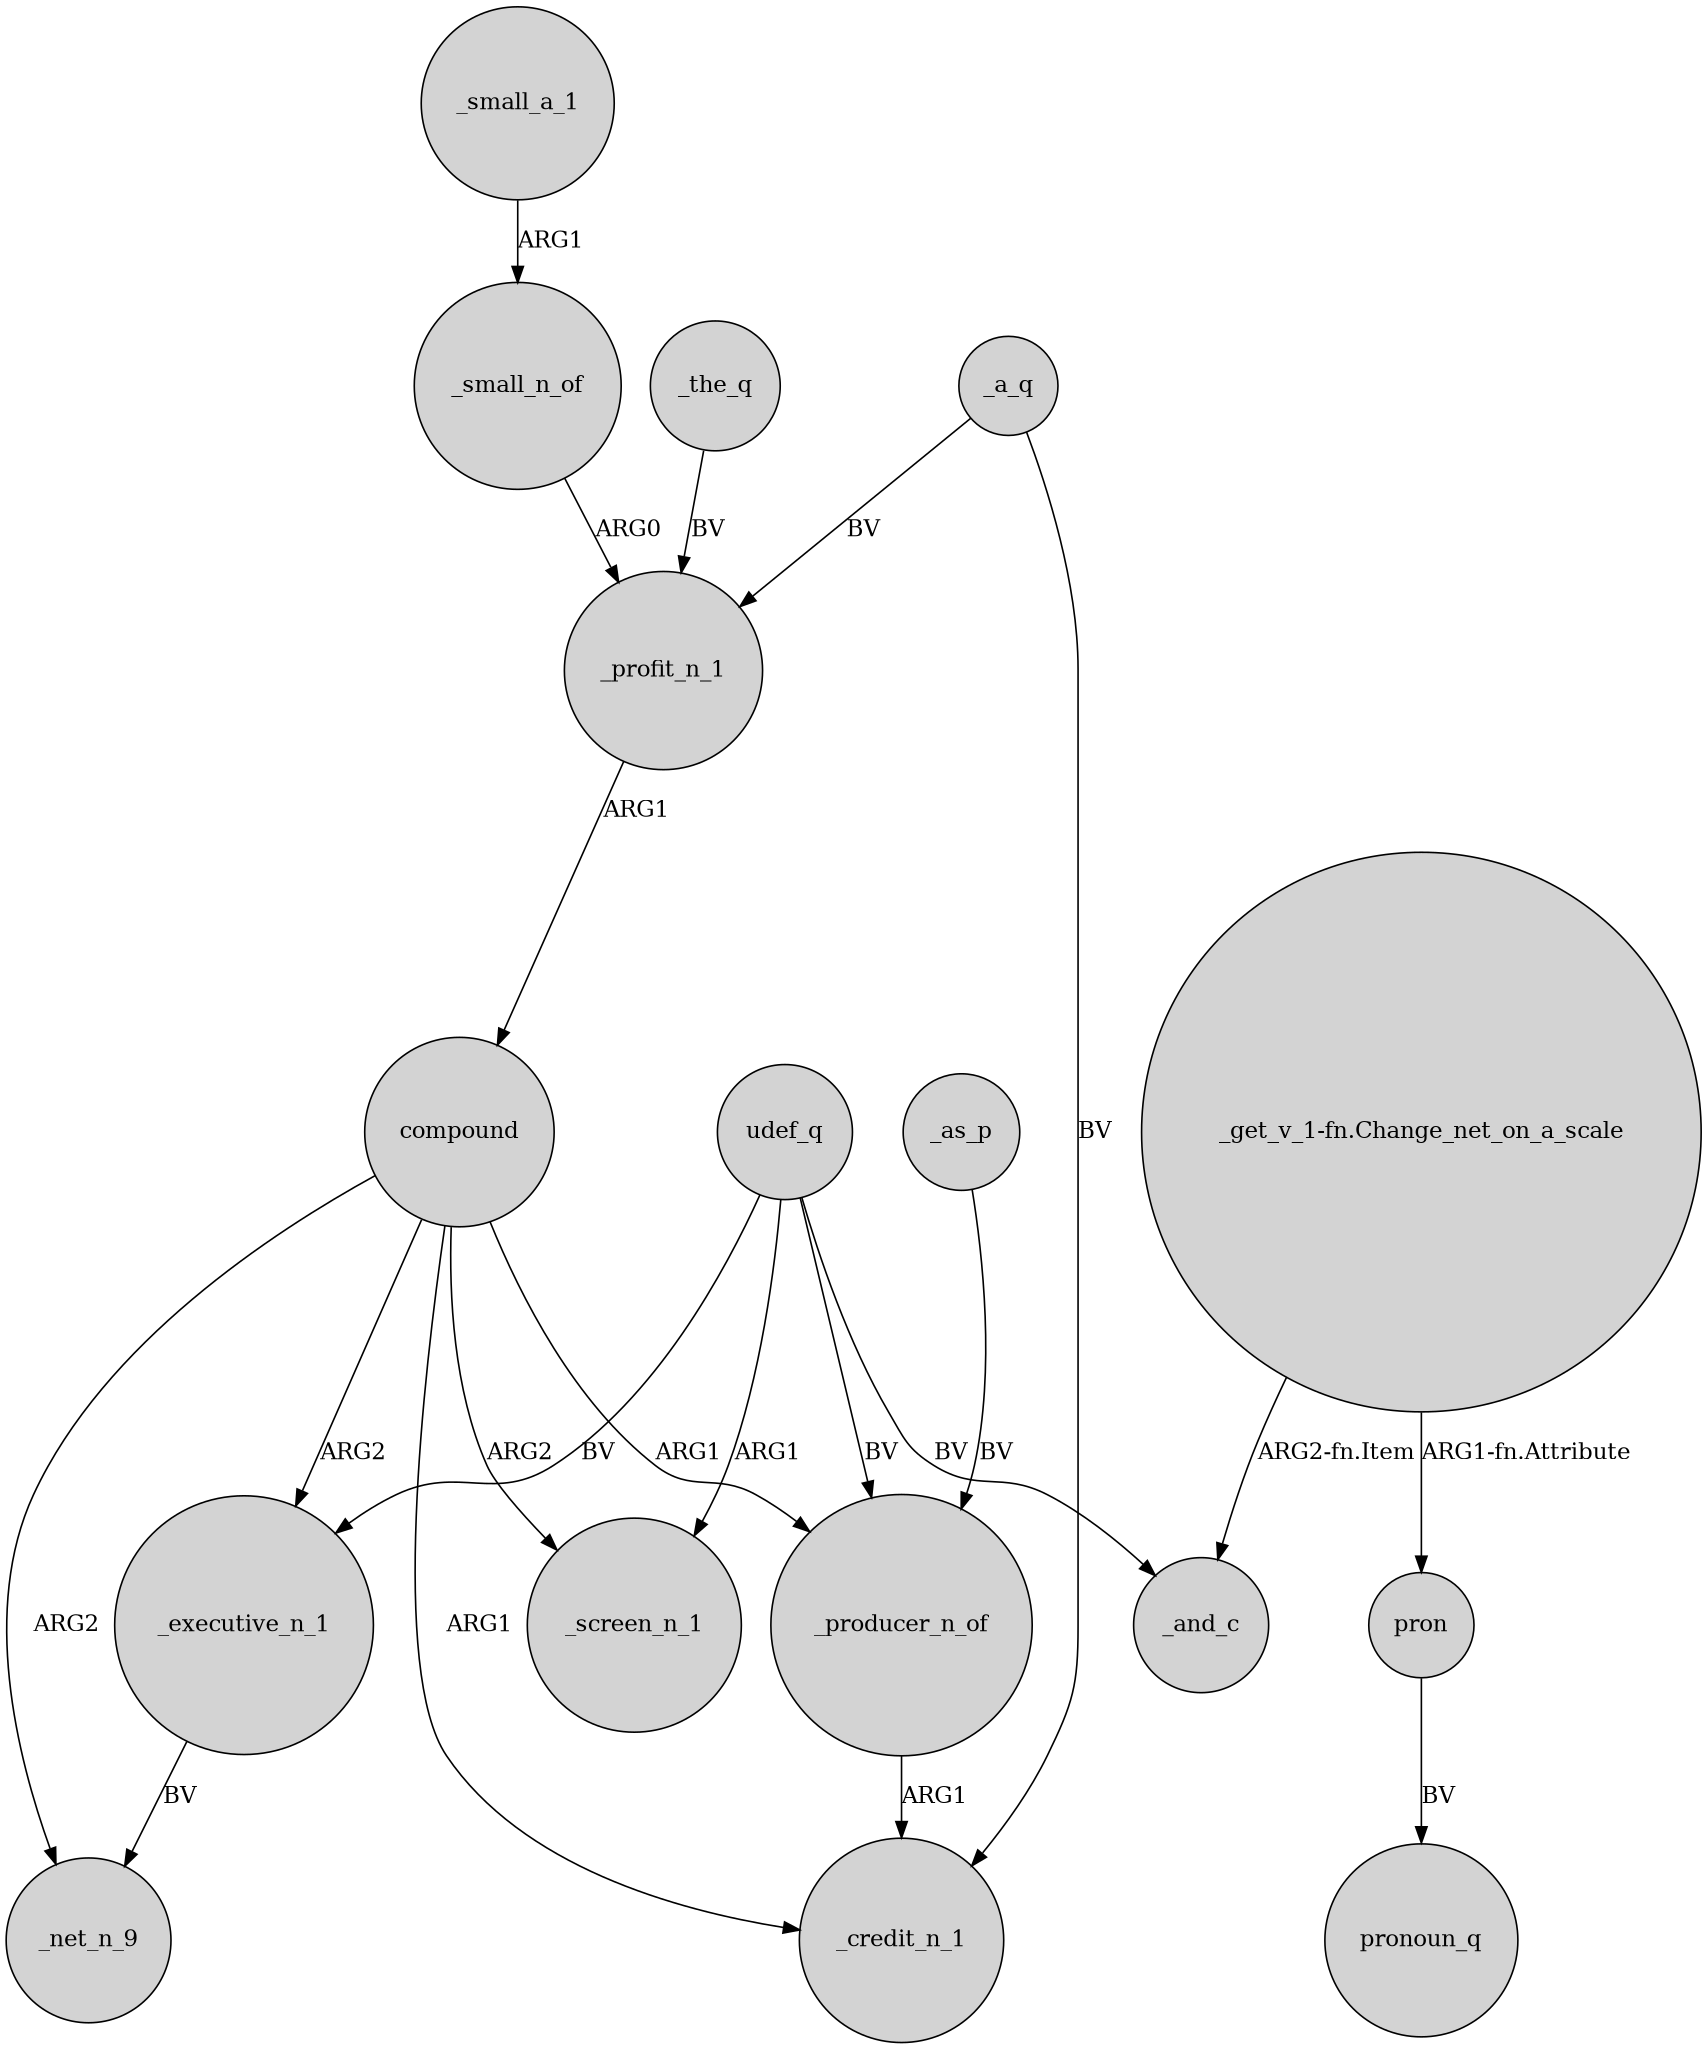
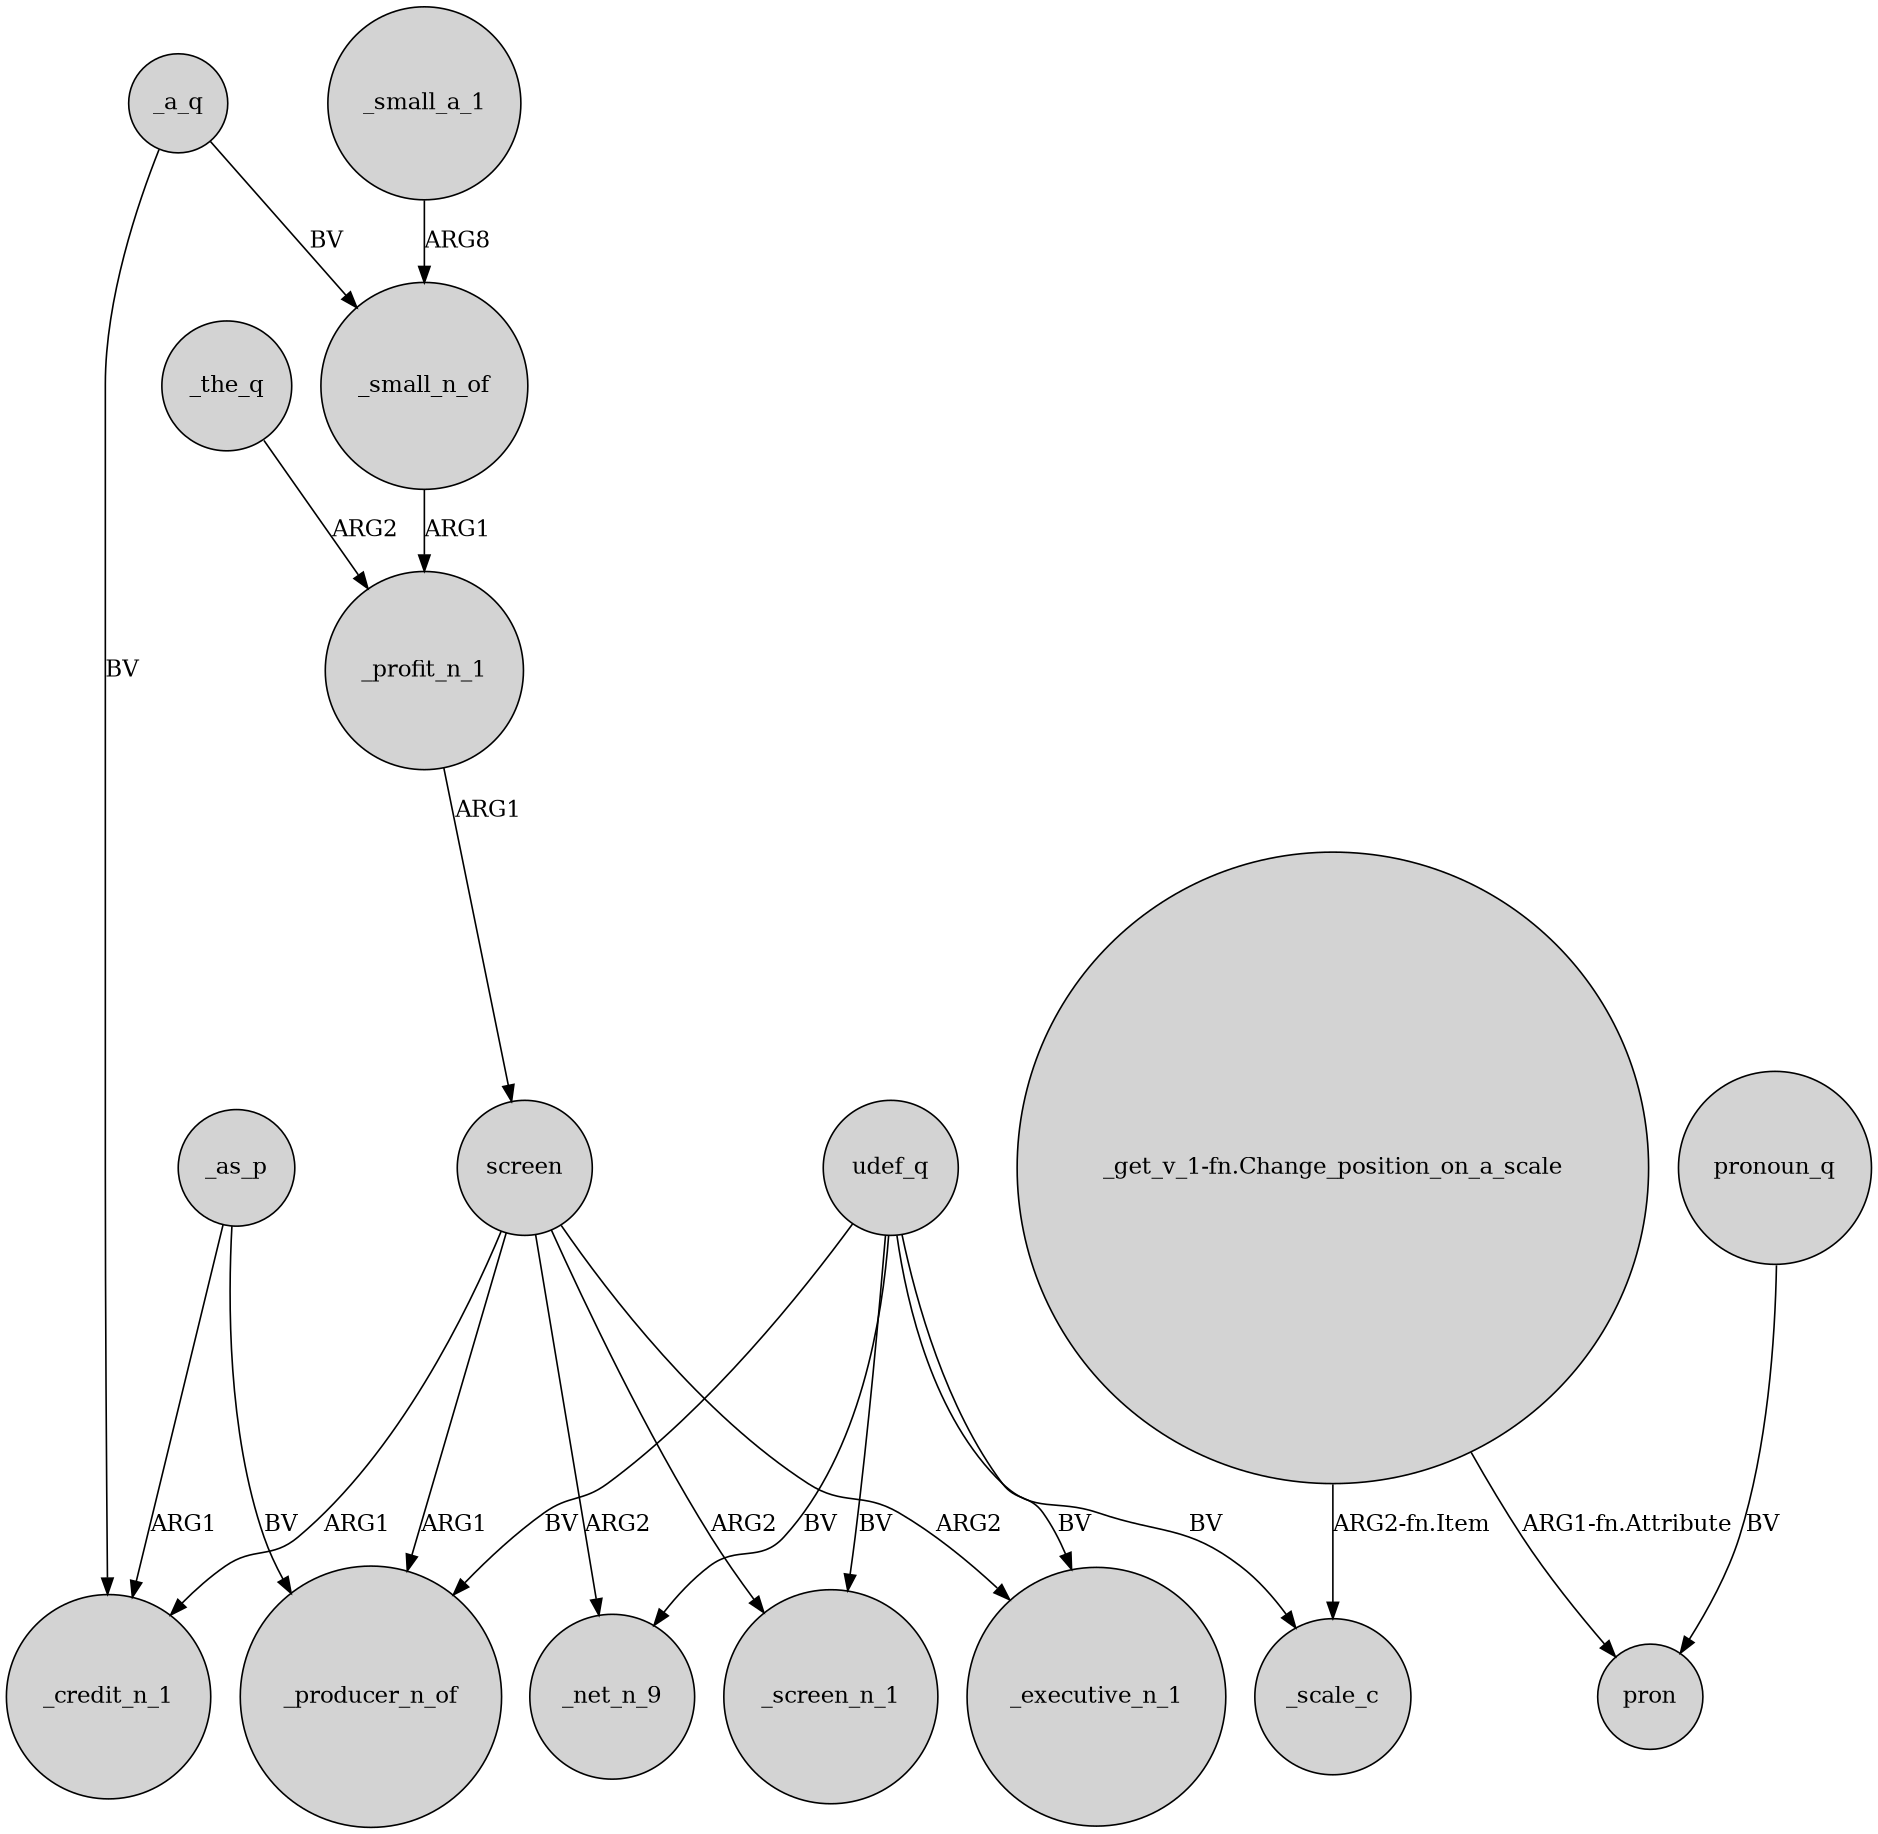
  digraph {
    node [shape=circle style=filled]
    udef_q
    _screen_n_1
    n3 [label=_net_n_9]
-   _and_c
+   _and_c [label=_scale_c]
    _producer_n_of
    _executive_n_1
-   compound
+   compound [label=screen]
    _credit_n_1
    _profit_n_1
    n10 [label=_small_n_of]
-   "_get_v_1-fn.Change_position_on_a_scale" [label="_get_v_1-fn.Change_net_on_a_scale"]
+   "_get_v_1-fn.Change_position_on_a_scale"
    pron
    _as_p
    _small_a_1
    pronoun_q
    _the_q
    _a_q
-   udef_q -> _screen_n_1 [label=ARG1]
-   _executive_n_1 -> n3 [label=BV]
+   udef_q -> _screen_n_1 [label=BV]
+   udef_q -> n3 [label=BV]
    udef_q -> _and_c [label=BV]
    udef_q -> _producer_n_of [label=BV]
    udef_q -> _executive_n_1 [label=BV]
    compound -> _screen_n_1 [label=ARG2]
    compound -> n3 [label=ARG2]
    compound -> _producer_n_of [label=ARG1]
    compound -> _executive_n_1 [label=ARG2]
    compound -> _credit_n_1 [label=ARG1]
    _profit_n_1 -> compound [label=ARG1]
-   n10 -> _profit_n_1 [label=ARG0]
+   n10 -> _profit_n_1 [label=ARG1]
    "_get_v_1-fn.Change_position_on_a_scale" -> _and_c [label="ARG2-fn.Item"]
    "_get_v_1-fn.Change_position_on_a_scale" -> pron [label="ARG1-fn.Attribute"]
    _as_p -> _producer_n_of [label=BV]
-   _producer_n_of -> _credit_n_1 [label=ARG1]
-   _small_a_1 -> n10 [label=ARG1]
-   pron -> pronoun_q [label=BV]
-   _the_q -> _profit_n_1 [label=BV]
+   _as_p -> _credit_n_1 [label=ARG1]
+   _small_a_1 -> n10 [label=ARG8]
+   pronoun_q -> pron [label=BV]
+   _the_q -> _profit_n_1 [label=ARG2]
    _a_q -> _credit_n_1 [label=BV]
-   _a_q -> _profit_n_1 [label=BV]
+   _a_q -> n10 [label=BV]
  }
